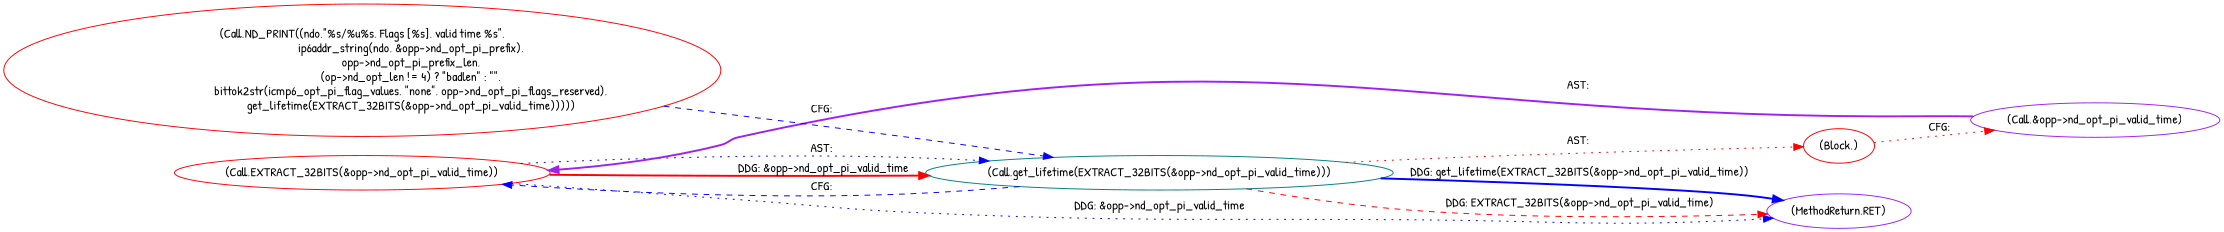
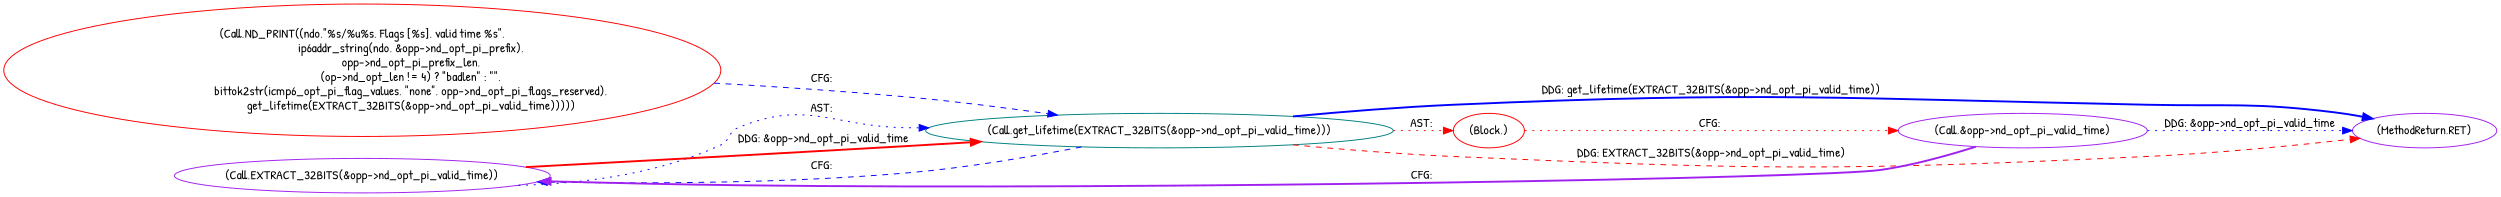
  digraph {
    fontname="Patrick Hand"
    rankdir=LR
    node [color=red fontname="Patrick Hand"]
    edge [color=blue fontname="Patrick Hand" style=dotted]
-   n1 [label="(Call,EXTRACT_32BITS(&opp->nd_opt_pi_valid_time))"]
+   n1 [color=purple label="(Call,EXTRACT_32BITS(&opp->nd_opt_pi_valid_time))"]
    n2 [color=teal label="(Call,get_lifetime(EXTRACT_32BITS(&opp->nd_opt_pi_valid_time)))"]
    n3 [color=purple label="(MethodReturn,RET)"]
    n4 [label="(Block,)"]
    n5 [color=purple label="(Call,&opp->nd_opt_pi_valid_time)"]
    n6 [label="(Call,ND_PRINT((ndo,\"%s/%u%s, Flags [%s], valid time %s\",\n                                  ip6addr_string(ndo, &opp->nd_opt_pi_prefix),\n                                  opp->nd_opt_pi_prefix_len,\n                                  (op->nd_opt_len != 4) ? \"badlen\" : \"\",\n                                  bittok2str(icmp6_opt_pi_flag_values, \"none\", opp->nd_opt_pi_flags_reserved),\n                                  get_lifetime(EXTRACT_32BITS(&opp->nd_opt_pi_valid_time)))))"]
    n1 -> n2 [label="AST: "]
    n1 -> n2 [color=red label="DDG: &opp->nd_opt_pi_valid_time" style=bold]
-   n1 -> n3 [label="DDG: &opp->nd_opt_pi_valid_time"]
+   n5 -> n3 [label="DDG: &opp->nd_opt_pi_valid_time"]
    n2 -> n1 [label="CFG: " style=dashed]
    n2 -> n3 [color=red label="DDG: EXTRACT_32BITS(&opp->nd_opt_pi_valid_time)" style=dashed]
    n2 -> n3 [label="DDG: get_lifetime(EXTRACT_32BITS(&opp->nd_opt_pi_valid_time))" style=bold]
    n2 -> n4 [color=red label="AST: "]
    n4 -> n5 [color=red label="CFG: "]
-   n5 -> n1 [color=purple label="AST: " style=bold]
+   n5 -> n1 [color=purple label="CFG: " style=bold]
    n6 -> n2 [label="CFG: " style=dashed]
  }
